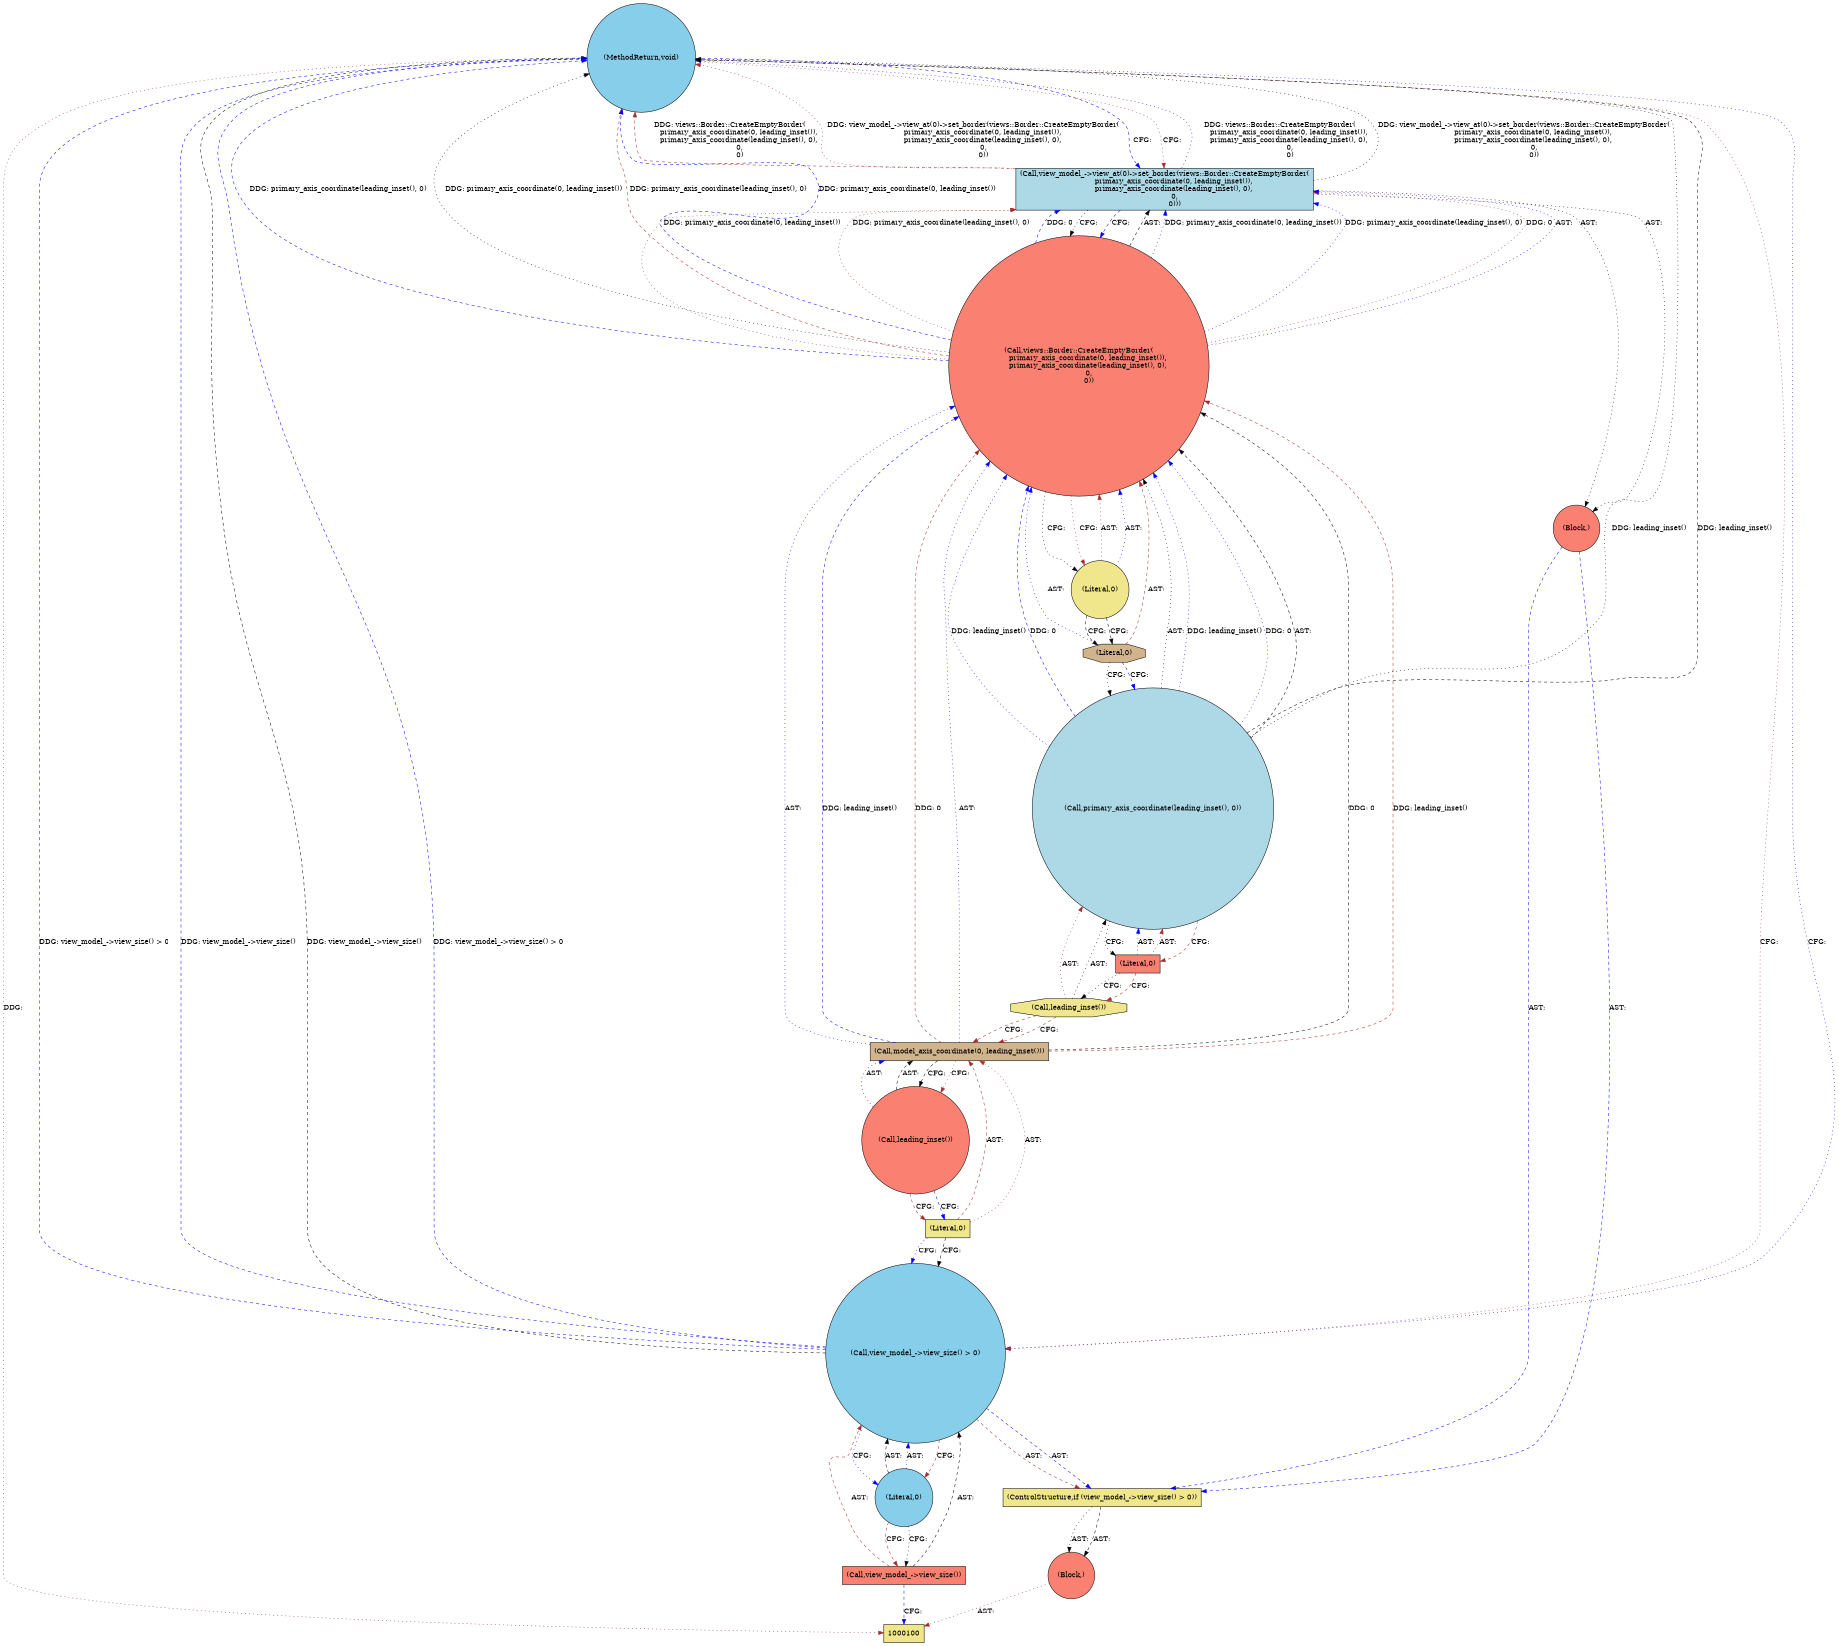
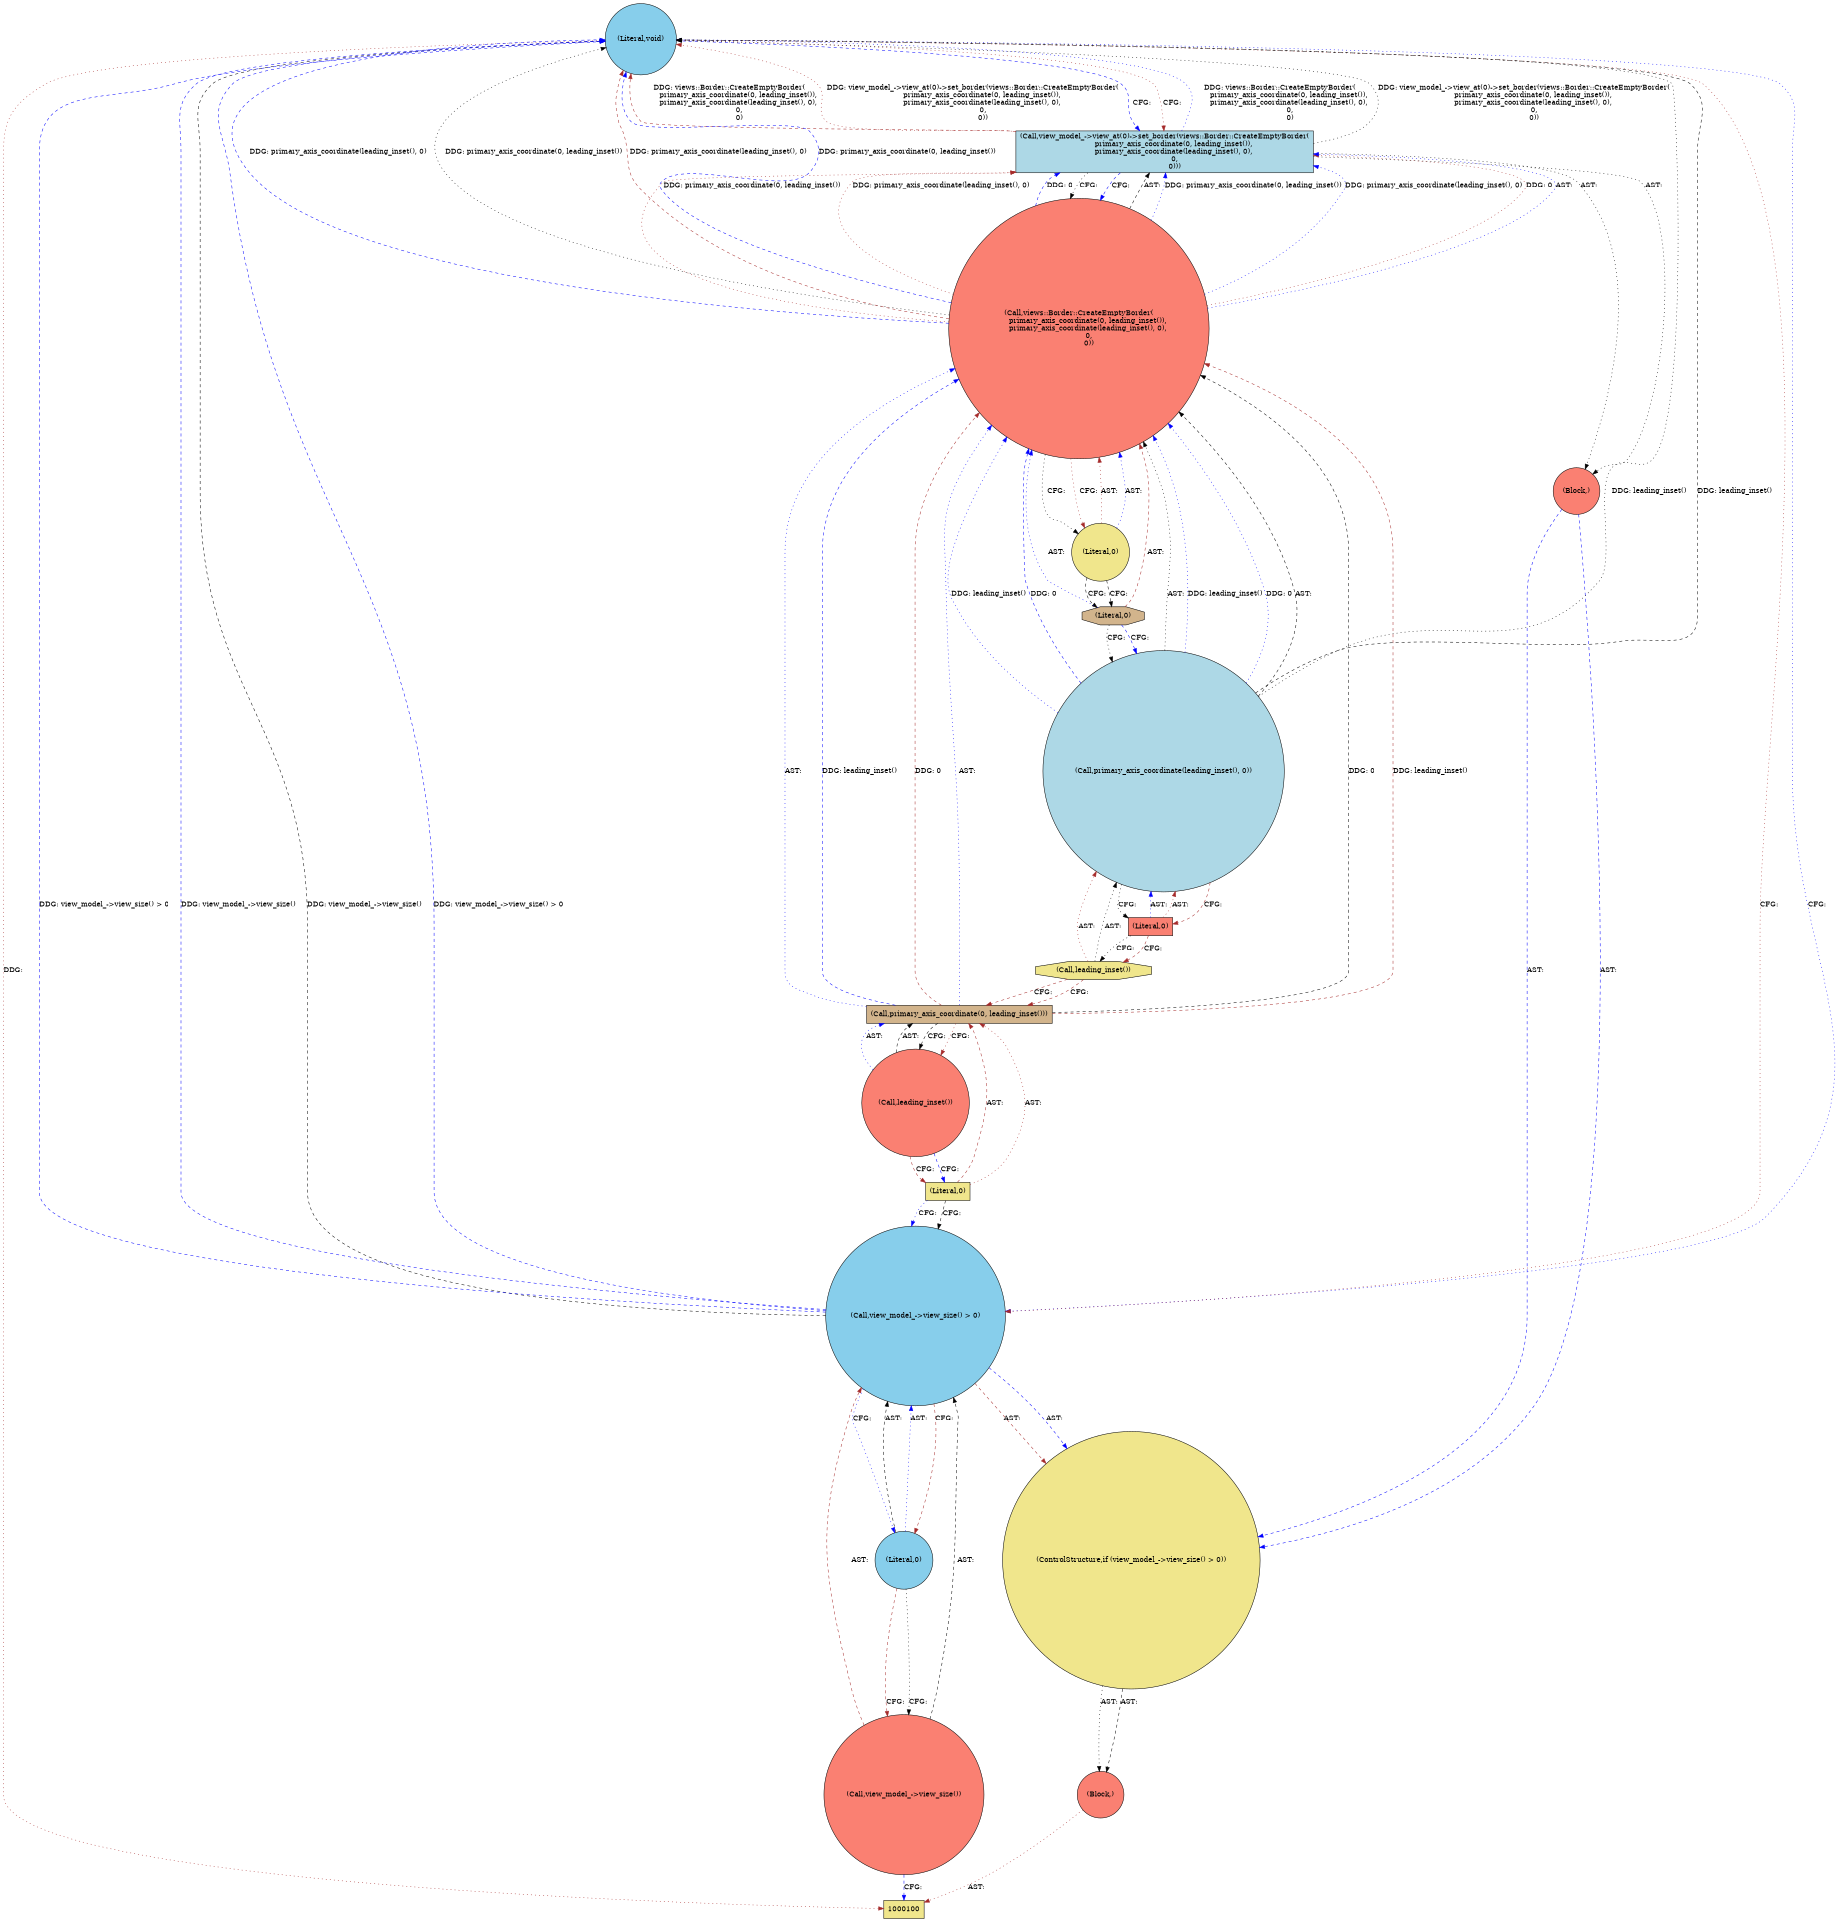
  digraph {
    node [fillcolor=salmon shape=circle style=filled]
    edge [color=blue style=dotted]
-   n1 [fillcolor=skyblue label="(MethodReturn,void)"]
+   n1 [fillcolor=skyblue label="(Literal,void)"]
    n2 [fillcolor=skyblue label="(Call,view_model_->view_size() > 0)"]
    n3 [fillcolor=lightblue label="(Call,view_model_->view_at(0)->set_border(views::Border::CreateEmptyBorder(\n        primary_axis_coordinate(0, leading_inset()),\n        primary_axis_coordinate(leading_inset(), 0),\n         0,\n         0)))" shape=box]
    1000100 [fillcolor=khaki shape=box]
-   n5 [fillcolor=khaki label="(ControlStructure,if (view_model_->view_size() > 0))" shape=box]
+   n5 [fillcolor=khaki label="(ControlStructure,if (view_model_->view_size() > 0))"]
    n6 [fillcolor=skyblue label="(Literal,0)"]
    n7 [label="(Block,)"]
    n8 [label="(Call,views::Border::CreateEmptyBorder(\n        primary_axis_coordinate(0, leading_inset()),\n        primary_axis_coordinate(leading_inset(), 0),\n         0,\n         0))"]
    n9 [label="(Block,)"]
-   n10 [label="(Call,view_model_->view_size())" shape=box]
+   n10 [label="(Call,view_model_->view_size())"]
    n11 [fillcolor=khaki label="(Literal,0)"]
    n12 [fillcolor=tan label="(Literal,0)" shape=octagon]
    n13 [fillcolor=khaki label="(Literal,0)" shape=box]
-   n14 [fillcolor=tan label="(Call,model_axis_coordinate(0, leading_inset()))" shape=box]
+   n14 [fillcolor=tan label="(Call,primary_axis_coordinate(0, leading_inset()))" shape=box]
    n15 [label="(Call,leading_inset())"]
    n16 [fillcolor=khaki label="(Call,leading_inset())" shape=octagon]
    n17 [fillcolor=lightblue label="(Call,primary_axis_coordinate(leading_inset(), 0))"]
    n18 [label="(Literal,0)" shape=box]
    n1 -> n2 [label="CFG: "]
    n1 -> n2 [color=brown label="CFG: "]
    n1 -> n3 [label="CFG: " style=dashed]
    n1 -> n3 [color=brown label="CFG: "]
    n1 -> 1000100 [color=brown label="DDG: "]
    n2 -> n1 [color=black label="DDG: view_model_->view_size()" style=dashed]
    n2 -> n1 [label="DDG: view_model_->view_size() > 0" style=dashed]
    n2 -> n1 [label="DDG: view_model_->view_size()" style=dashed]
    n2 -> n1 [label="DDG: view_model_->view_size() > 0" style=dashed]
    n2 -> n5 [label="AST: " style=dashed]
    n2 -> n5 [color=brown label="AST: " style=dashed]
    n2 -> n6 [color=brown label="CFG: " style=dashed]
    n2 -> n6 [label="CFG: "]
    n3 -> n1 [label="DDG: views::Border::CreateEmptyBorder(\n        primary_axis_coordinate(0, leading_inset()),\n        primary_axis_coordinate(leading_inset(), 0),\n         0,\n         0)"]
    n3 -> n1 [color=black label="DDG: view_model_->view_at(0)->set_border(views::Border::CreateEmptyBorder(\n        primary_axis_coordinate(0, leading_inset()),\n        primary_axis_coordinate(leading_inset(), 0),\n         0,\n         0))"]
    n3 -> n1 [color=brown label="DDG: views::Border::CreateEmptyBorder(\n        primary_axis_coordinate(0, leading_inset()),\n        primary_axis_coordinate(leading_inset(), 0),\n         0,\n         0)" style=dashed]
    n3 -> n1 [color=brown label="DDG: view_model_->view_at(0)->set_border(views::Border::CreateEmptyBorder(\n        primary_axis_coordinate(0, leading_inset()),\n        primary_axis_coordinate(leading_inset(), 0),\n         0,\n         0))"]
    n3 -> n7 [color=black label="AST: "]
    n3 -> n7 [color=black label="AST: "]
    n3 -> n8 [color=black label="CFG: "]
    n3 -> n8 [label="CFG: " style=dashed]
    n5 -> n9 [color=black label="AST: "]
    n5 -> n9 [color=black label="AST: " style=dashed]
    n6 -> n2 [color=black label="AST: " style=dashed]
    n6 -> n2 [label="AST: "]
    n6 -> n10 [color=black label="CFG: "]
    n6 -> n10 [color=brown label="CFG: " style=dashed]
    n7 -> n5 [label="AST: " style=dashed]
    n7 -> n5 [label="AST: " style=dashed]
    n8 -> n1 [label="DDG: primary_axis_coordinate(leading_inset(), 0)" style=dashed]
    n8 -> n1 [color=black label="DDG: primary_axis_coordinate(0, leading_inset())"]
    n8 -> n1 [color=brown label="DDG: primary_axis_coordinate(leading_inset(), 0)" style=dashed]
    n8 -> n1 [label="DDG: primary_axis_coordinate(0, leading_inset())" style=dashed]
    n8 -> n3 [color=black label="AST: " style=dashed]
    n8 -> n3 [label="DDG: primary_axis_coordinate(0, leading_inset())"]
    n8 -> n3 [label="DDG: primary_axis_coordinate(leading_inset(), 0)"]
    n8 -> n3 [color=brown label="DDG: 0"]
    n8 -> n3 [label="AST: "]
    n8 -> n3 [color=brown label="DDG: primary_axis_coordinate(0, leading_inset())"]
    n8 -> n3 [color=brown label="DDG: primary_axis_coordinate(leading_inset(), 0)"]
    n8 -> n3 [label="DDG: 0" style=dashed]
    n8 -> n11 [color=black label="CFG: "]
    n8 -> n11 [color=brown label="CFG: "]
    n9 -> 1000100 [color=brown label="AST: "]
    n10 -> n2 [color=brown label="AST: " style=dashed]
    n10 -> n2 [color=black label="AST: " style=dashed]
    n10 -> 1000100 [label="CFG: " style=dashed]
    n11 -> n8 [color=brown label="AST: "]
    n11 -> n8 [label="AST: "]
    n11 -> n12 [color=black label="CFG: " style=dashed]
    n11 -> n12 [color=black label="CFG: " style=dashed]
    n12 -> n8 [label="AST: "]
    n12 -> n8 [color=brown label="AST: " style=dashed]
    n12 -> n17 [color=black label="CFG: "]
    n12 -> n17 [label="CFG: " style=dashed]
    n13 -> n2 [color=black label="CFG: " style=dashed]
    n13 -> n2 [label="CFG: "]
    n13 -> n14 [color=brown label="AST: " style=dashed]
    n13 -> n14 [color=brown label="AST: "]
    n14 -> n8 [label="AST: "]
    n14 -> n8 [color=black label="DDG: 0" style=dashed]
    n14 -> n8 [color=brown label="DDG: leading_inset()" style=dashed]
    n14 -> n8 [label="AST: "]
    n14 -> n8 [color=brown label="DDG: 0" style=dashed]
    n14 -> n8 [label="DDG: leading_inset()" style=dashed]
    n14 -> n15 [color=black label="CFG: " style=dashed]
    n14 -> n15 [color=brown label="CFG: "]
    n15 -> n13 [color=brown label="CFG: " style=dashed]
    n15 -> n13 [label="CFG: " style=dashed]
    n15 -> n14 [label="AST: "]
    n15 -> n14 [color=black label="AST: " style=dashed]
    n16 -> n14 [color=brown label="CFG: " style=dashed]
    n16 -> n14 [color=brown label="CFG: " style=dashed]
    n16 -> n17 [color=black label="AST: "]
    n16 -> n17 [color=brown label="AST: "]
    n17 -> n1 [color=black label="DDG: leading_inset()" style=dashed]
    n17 -> n1 [color=black label="DDG: leading_inset()"]
    n17 -> n8 [color=black label="AST: "]
    n17 -> n8 [label="DDG: leading_inset()"]
    n17 -> n8 [label="DDG: 0"]
    n17 -> n8 [color=black label="AST: " style=dashed]
    n17 -> n8 [label="DDG: leading_inset()"]
    n17 -> n8 [label="DDG: 0" style=dashed]
    n17 -> n18 [color=brown label="CFG: " style=dashed]
    n17 -> n18 [color=black label="CFG: "]
    n18 -> n16 [color=brown label="CFG: " style=dashed]
    n18 -> n16 [color=black label="CFG: "]
    n18 -> n17 [label="AST: "]
    n18 -> n17 [color=brown label="AST: "]
  }
